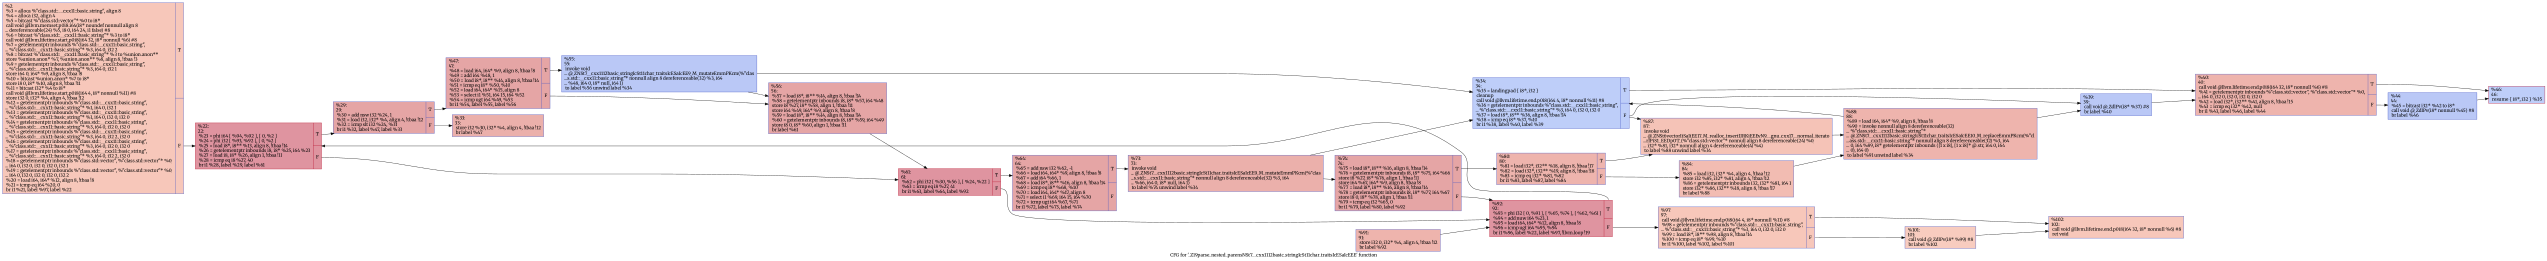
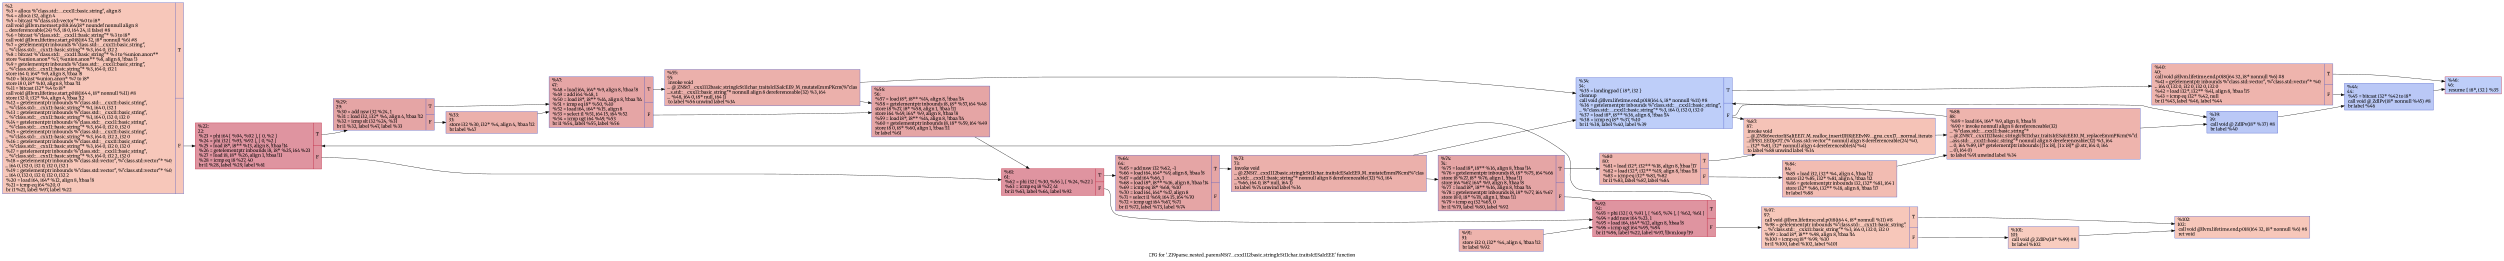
  digraph {
    fontname=Merriweather
    label="CFG for '_Z19parse_nested_parensNSt7__cxx1112basic_stringIcSt11char_traitsIcESaIcEEE' function"
    rankdir=LR
    node [color="#3d50c3ff" fillcolor="#c5333470" fontname=Merriweather shape=record style=filled]
    edge [fontname=Merriweather]
    n1 [fillcolor="#ec7f6370" label="{%2:\l  %3 = alloca %\"class.std::__cxx11::basic_string\", align 8\l  %4 = alloca i32, align 4\l  %5 = bitcast %\"class.std::vector\"* %0 to i8*\l  call void @llvm.memset.p0i8.i64(i8* noundef nonnull align 8\l... dereferenceable(24) %5, i8 0, i64 24, i1 false) #8\l  %6 = bitcast %\"class.std::__cxx11::basic_string\"* %3 to i8*\l  call void @llvm.lifetime.start.p0i8(i64 32, i8* nonnull %6) #8\l  %7 = getelementptr inbounds %\"class.std::__cxx11::basic_string\",\l... %\"class.std::__cxx11::basic_string\"* %3, i64 0, i32 2\l  %8 = bitcast %\"class.std::__cxx11::basic_string\"* %3 to %union.anon**\l  store %union.anon* %7, %union.anon** %8, align 8, !tbaa !3\l  %9 = getelementptr inbounds %\"class.std::__cxx11::basic_string\",\l... %\"class.std::__cxx11::basic_string\"* %3, i64 0, i32 1\l  store i64 0, i64* %9, align 8, !tbaa !8\l  %10 = bitcast %union.anon* %7 to i8*\l  store i8 0, i8* %10, align 8, !tbaa !11\l  %11 = bitcast i32* %4 to i8*\l  call void @llvm.lifetime.start.p0i8(i64 4, i8* nonnull %11) #8\l  store i32 0, i32* %4, align 4, !tbaa !12\l  %12 = getelementptr inbounds %\"class.std::__cxx11::basic_string\",\l... %\"class.std::__cxx11::basic_string\"* %1, i64 0, i32 1\l  %13 = getelementptr inbounds %\"class.std::__cxx11::basic_string\",\l... %\"class.std::__cxx11::basic_string\"* %1, i64 0, i32 0, i32 0\l  %14 = getelementptr inbounds %\"class.std::__cxx11::basic_string\",\l... %\"class.std::__cxx11::basic_string\"* %3, i64 0, i32 0, i32 0\l  %15 = getelementptr inbounds %\"class.std::__cxx11::basic_string\",\l... %\"class.std::__cxx11::basic_string\"* %3, i64 0, i32 2, i32 0\l  %16 = getelementptr inbounds %\"class.std::__cxx11::basic_string\",\l... %\"class.std::__cxx11::basic_string\"* %3, i64 0, i32 0, i32 0\l  %17 = getelementptr inbounds %\"class.std::__cxx11::basic_string\",\l... %\"class.std::__cxx11::basic_string\"* %3, i64 0, i32 2, i32 0\l  %18 = getelementptr inbounds %\"class.std::vector\", %\"class.std::vector\"* %0,\l... i64 0, i32 0, i32 0, i32 0, i32 1\l  %19 = getelementptr inbounds %\"class.std::vector\", %\"class.std::vector\"* %0,\l... i64 0, i32 0, i32 0, i32 0, i32 2\l  %20 = load i64, i64* %12, align 8, !tbaa !8\l  %21 = icmp eq i64 %20, 0\l  br i1 %21, label %97, label %22\l|{<s0>T|<s1>F}}"]
    n2 [color="#b70d28ff" fillcolor="#b70d2870" label="{%22:\l22:                                               \l  %23 = phi i64 [ %94, %92 ], [ 0, %2 ]\l  %24 = phi i32 [ %93, %92 ], [ 0, %2 ]\l  %25 = load i8*, i8** %13, align 8, !tbaa !14\l  %26 = getelementptr inbounds i8, i8* %25, i64 %23\l  %27 = load i8, i8* %26, align 1, !tbaa !11\l  %28 = icmp eq i8 %27, 40\l  br i1 %28, label %29, label %61\l|{<s0>T|<s1>F}}"]
    n3 [fillcolor="#ec7f6370" label="{%97:\l97:                                               \l  call void @llvm.lifetime.end.p0i8(i64 4, i8* nonnull %11) #8\l  %98 = getelementptr inbounds %\"class.std::__cxx11::basic_string\",\l... %\"class.std::__cxx11::basic_string\"* %3, i64 0, i32 0, i32 0\l  %99 = load i8*, i8** %98, align 8, !tbaa !14\l  %100 = icmp eq i8* %99, %10\l  br i1 %100, label %102, label %101\l|{<s0>T|<s1>F}}"]
    n4 [fillcolor="#ec7f6370" label="{%102:\l102:                                              \l  call void @llvm.lifetime.end.p0i8(i64 32, i8* nonnull %6) #8\l  ret void\l}"]
    n5 [fillcolor="#f08b6e70" label="{%101:\l101:                                              \l  call void @_ZdlPv(i8* %99) #8\l  br label %102\l}"]
    n6 [label="{%29:\l29:                                               \l  %30 = add nsw i32 %24, 1\l  %31 = load i32, i32* %4, align 4, !tbaa !12\l  %32 = icmp slt i32 %24, %31\l  br i1 %32, label %47, label %33\l|{<s0>T|<s1>F}}"]
    n7 [color="#b70d28ff" fillcolor="#b70d2870" label="{%61:\l61:                                               \l  %62 = phi i32 [ %30, %56 ], [ %24, %22 ]\l  %63 = icmp eq i8 %27, 41\l  br i1 %63, label %64, label %92\l|{<s0>T|<s1>F}}"]
    n8 [label="{%47:\l47:                                               \l  %48 = load i64, i64* %9, align 8, !tbaa !8\l  %49 = add i64 %48, 1\l  %50 = load i8*, i8** %14, align 8, !tbaa !14\l  %51 = icmp eq i8* %50, %10\l  %52 = load i64, i64* %15, align 8\l  %53 = select i1 %51, i64 15, i64 %52\l  %54 = icmp ugt i64 %49, %53\l  br i1 %54, label %55, label %56\l|{<s0>T|<s1>F}}"]
    n9 [fillcolor="#d24b4070" label="{%33:\l33:                                               \l  store i32 %30, i32* %4, align 4, !tbaa !12\l  br label %47\l}"]
    n10 [label="{%64:\l64:                                               \l  %65 = add nsw i32 %62, -1\l  %66 = load i64, i64* %9, align 8, !tbaa !8\l  %67 = add i64 %66, 1\l  %68 = load i8*, i8** %16, align 8, !tbaa !14\l  %69 = icmp eq i8* %68, %10\l  %70 = load i64, i64* %17, align 8\l  %71 = select i1 %69, i64 15, i64 %70\l  %72 = icmp ugt i64 %67, %71\l  br i1 %72, label %73, label %74\l|{<s0>T|<s1>F}}"]
    n11 [color="#b70d28ff" fillcolor="#b70d2870" label="{%92:\l92:                                               \l  %93 = phi i32 [ 0, %91 ], [ %65, %74 ], [ %62, %61 ]\l  %94 = add nuw i64 %23, 1\l  %95 = load i64, i64* %12, align 8, !tbaa !8\l  %96 = icmp ugt i64 %95, %94\l  br i1 %96, label %22, label %97, !llvm.loop !19\l|{<s0>T|<s1>F}}"]
-   n12 [fillcolor="#6282ea70" label="{%55:\l55:                                               \l  invoke void\l... @_ZNSt7__cxx1112basic_stringIcSt11char_traitsIcESaIcEE9_M_mutateEmmPKcm(%\"clas\l...s.std::__cxx11::basic_string\"* nonnull align 8 dereferenceable(32) %3, i64\l... %48, i64 0, i8* null, i64 1)\l          to label %56 unwind label %34\l}"]
+   n12 [fillcolor="#d24b4070" label="{%55:\l55:                                               \l  invoke void\l... @_ZNSt7__cxx1112basic_stringIcSt11char_traitsIcESaIcEE9_M_mutateEmmPKcm(%\"clas\l...s.std::__cxx11::basic_string\"* nonnull align 8 dereferenceable(32) %3, i64\l... %48, i64 0, i8* null, i64 1)\l          to label %56 unwind label %34\l}"]
    n13 [label="{%56:\l56:                                               \l  %57 = load i8*, i8** %14, align 8, !tbaa !14\l  %58 = getelementptr inbounds i8, i8* %57, i64 %48\l  store i8 %27, i8* %58, align 1, !tbaa !11\l  store i64 %49, i64* %9, align 8, !tbaa !8\l  %59 = load i8*, i8** %14, align 8, !tbaa !14\l  %60 = getelementptr inbounds i8, i8* %59, i64 %49\l  store i8 0, i8* %60, align 1, !tbaa !11\l  br label %61\l}"]
    n14 [fillcolor="#d24b4070" label="{%73:\l73:                                               \l  invoke void\l... @_ZNSt7__cxx1112basic_stringIcSt11char_traitsIcESaIcEE9_M_mutateEmmPKcm(%\"clas\l...s.std::__cxx11::basic_string\"* nonnull align 8 dereferenceable(32) %3, i64\l... %66, i64 0, i8* null, i64 1)\l          to label %74 unwind label %34\l}"]
    n15 [fillcolor="#6c8ff170" label="{%34:\l34:                                               \l  %35 = landingpad \{ i8*, i32 \}\l          cleanup\l  call void @llvm.lifetime.end.p0i8(i64 4, i8* nonnull %11) #8\l  %36 = getelementptr inbounds %\"class.std::__cxx11::basic_string\",\l... %\"class.std::__cxx11::basic_string\"* %3, i64 0, i32 0, i32 0\l  %37 = load i8*, i8** %36, align 8, !tbaa !14\l  %38 = icmp eq i8* %37, %10\l  br i1 %38, label %40, label %39\l|{<s0>T|<s1>F}}"]
    n16 [fillcolor="#d8564670" label="{%40:\l40:                                               \l  call void @llvm.lifetime.end.p0i8(i64 32, i8* nonnull %6) #8\l  %41 = getelementptr inbounds %\"class.std::vector\", %\"class.std::vector\"* %0,\l... i64 0, i32 0, i32 0, i32 0, i32 0\l  %42 = load i32*, i32** %41, align 8, !tbaa !15\l  %43 = icmp eq i32* %42, null\l  br i1 %43, label %46, label %44\l|{<s0>T|<s1>F}}"]
    n17 [fillcolor="#6282ea70" label="{%39:\l39:                                               \l  call void @_ZdlPv(i8* %37) #8\l  br label %40\l}"]
    n18 [fillcolor="#e8765c70" label="{%87:\l87:                                               \l  invoke void\l... @_ZNSt6vectorIiSaIiEE17_M_realloc_insertIJRKiEEEvN9__gnu_cxx17__normal_iterato\l...rIPiS1_EEDpOT_(%\"class.std::vector\"* nonnull align 8 dereferenceable(24) %0,\l... i32* %81, i32* nonnull align 4 dereferenceable(4) %4)\l          to label %88 unwind label %34\l}"]
    n19 [color="#b70d28ff" fillcolor="#6c8ff170" label="{%46:\l46:                                               \l  resume \{ i8*, i32 \} %35\l}"]
    n20 [fillcolor="#6282ea70" label="{%44:\l44:                                               \l  %45 = bitcast i32* %42 to i8*\l  call void @_ZdlPv(i8* nonnull %45) #8\l  br label %46\l}"]
    n21 [label="{%74:\l74:                                               \l  %75 = load i8*, i8** %16, align 8, !tbaa !14\l  %76 = getelementptr inbounds i8, i8* %75, i64 %66\l  store i8 %27, i8* %76, align 1, !tbaa !11\l  store i64 %67, i64* %9, align 8, !tbaa !8\l  %77 = load i8*, i8** %16, align 8, !tbaa !14\l  %78 = getelementptr inbounds i8, i8* %77, i64 %67\l  store i8 0, i8* %78, align 1, !tbaa !11\l  %79 = icmp eq i32 %65, 0\l  br i1 %79, label %80, label %92\l|{<s0>T|<s1>F}}"]
    n22 [fillcolor="#d8564670" label="{%80:\l80:                                               \l  %81 = load i32*, i32** %18, align 8, !tbaa !17\l  %82 = load i32*, i32** %19, align 8, !tbaa !18\l  %83 = icmp eq i32* %81, %82\l  br i1 %83, label %87, label %84\l|{<s0>T|<s1>F}}"]
    n23 [fillcolor="#e1675170" label="{%84:\l84:                                               \l  %85 = load i32, i32* %4, align 4, !tbaa !12\l  store i32 %85, i32* %81, align 4, !tbaa !12\l  %86 = getelementptr inbounds i32, i32* %81, i64 1\l  store i32* %86, i32** %18, align 8, !tbaa !17\l  br label %88\l}"]
    n24 [fillcolor="#d8564670" label="{%88:\l88:                                               \l  %89 = load i64, i64* %9, align 8, !tbaa !8\l  %90 = invoke nonnull align 8 dereferenceable(32)\l... %\"class.std::__cxx11::basic_string\"*\l... @_ZNSt7__cxx1112basic_stringIcSt11char_traitsIcESaIcEE10_M_replaceEmmPKcm(%\"cl\l...ass.std::__cxx11::basic_string\"* nonnull align 8 dereferenceable(32) %3, i64\l... 0, i64 %89, i8* getelementptr inbounds ([1 x i8], [1 x i8]* @.str, i64 0, i64\l... 0), i64 0)\l          to label %91 unwind label %34\l}"]
    n25 [fillcolor="#d8564670" label="{%91:\l91:                                               \l  store i32 0, i32* %4, align 4, !tbaa !12\l  br label %92\l}"]
    n1 -> n2 [tailport=s1]
    n2 -> n6 [tailport=s0]
    n2 -> n7 [tailport=s1]
    n3 -> n4 [tailport=s0]
    n3 -> n5 [tailport=s1]
    n5 -> n4
    n6 -> n8 [tailport=s0]
    n6 -> n9 [tailport=s1]
    n7 -> n10 [tailport=s0]
    n7 -> n11 [tailport=s1]
    n8 -> n12 [tailport=s0]
    n8 -> n13 [tailport=s1]
+   n9 -> n8
    n10 -> n14 [tailport=s0]
    n11 -> n2 [tailport=s0]
    n11 -> n3 [tailport=s1]
    n12 -> n13
    n12 -> n15
    n13 -> n7
    n14 -> n15
    n14 -> n21
    n15 -> n16 [tailport=s0]
    n15 -> n17 [tailport=s1]
    n15 -> n18
    n16 -> n19 [tailport=s0]
    n16 -> n20 [tailport=s1]
-   n17 -> n16
+   n17 -> n20
    n18 -> n24
    n20 -> n19
    n21 -> n11 [tailport=s1]
    n21 -> n22 [tailport=s0]
    n22 -> n18 [tailport=s0]
    n22 -> n23 [tailport=s1]
    n23 -> n24
    n24 -> n15
    n24 -> n17
    n25 -> n11
  }
